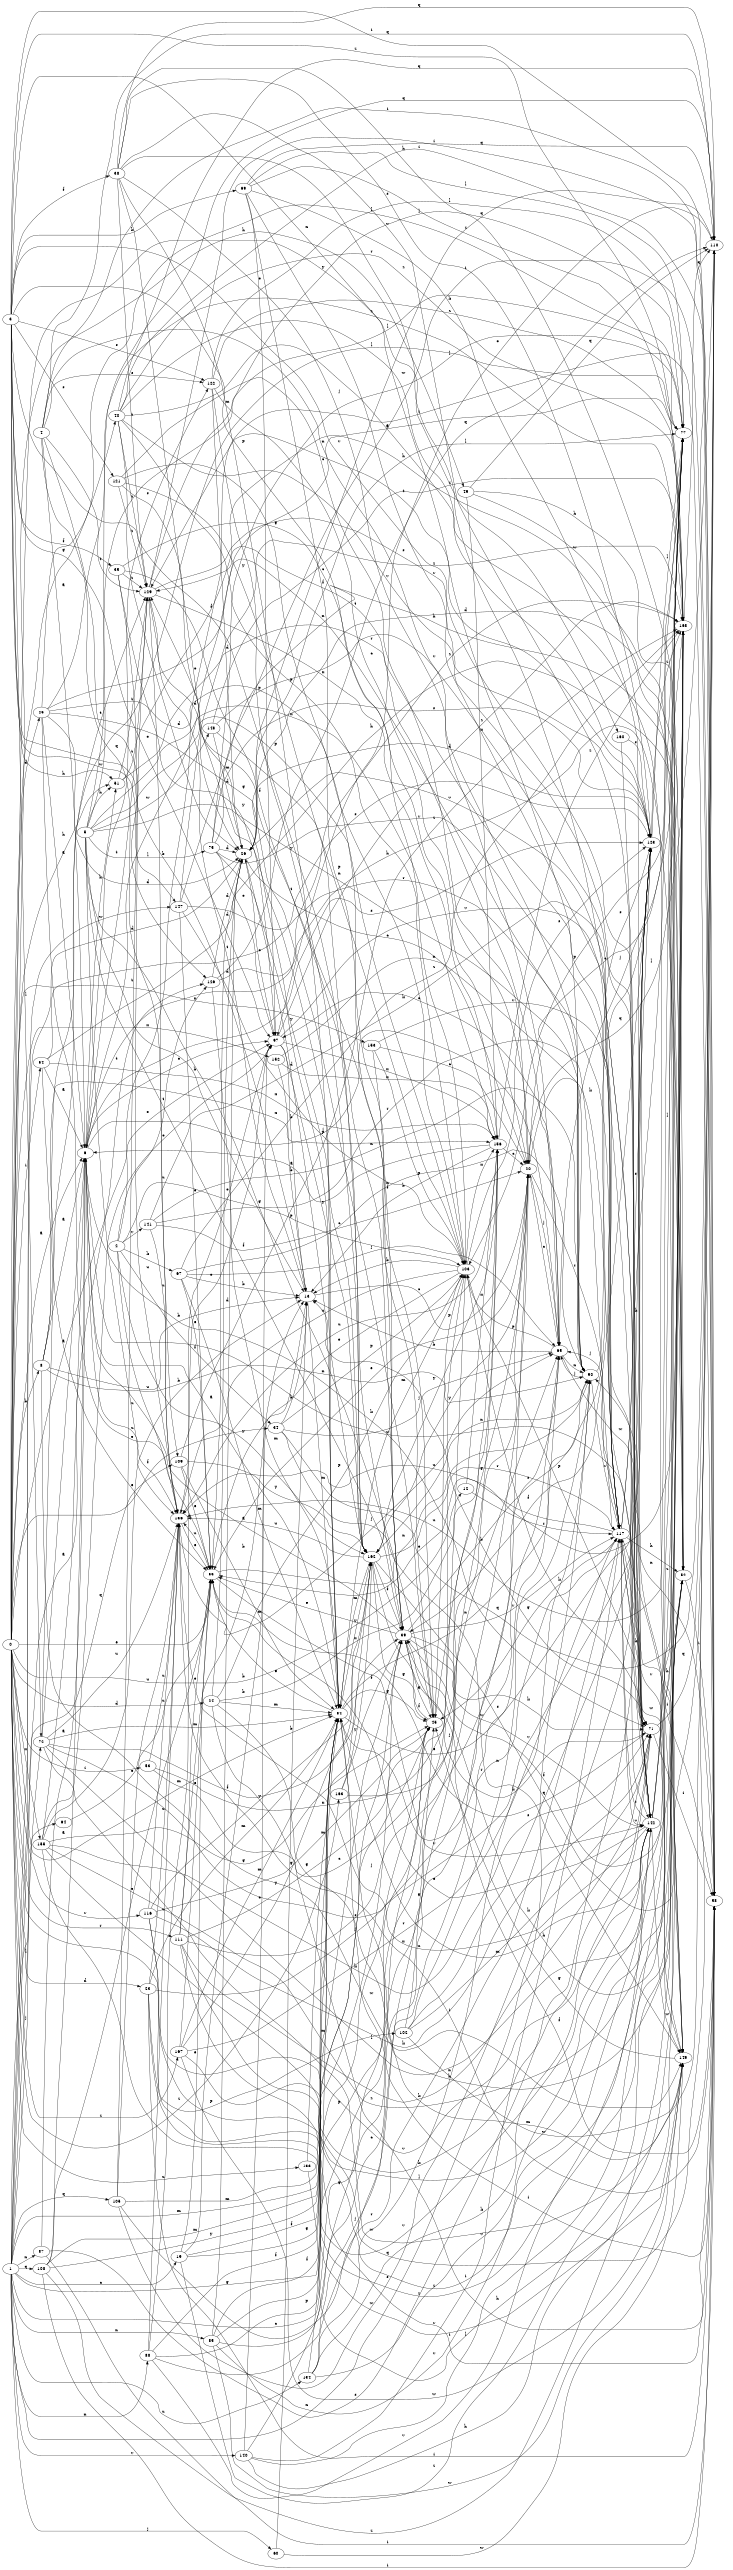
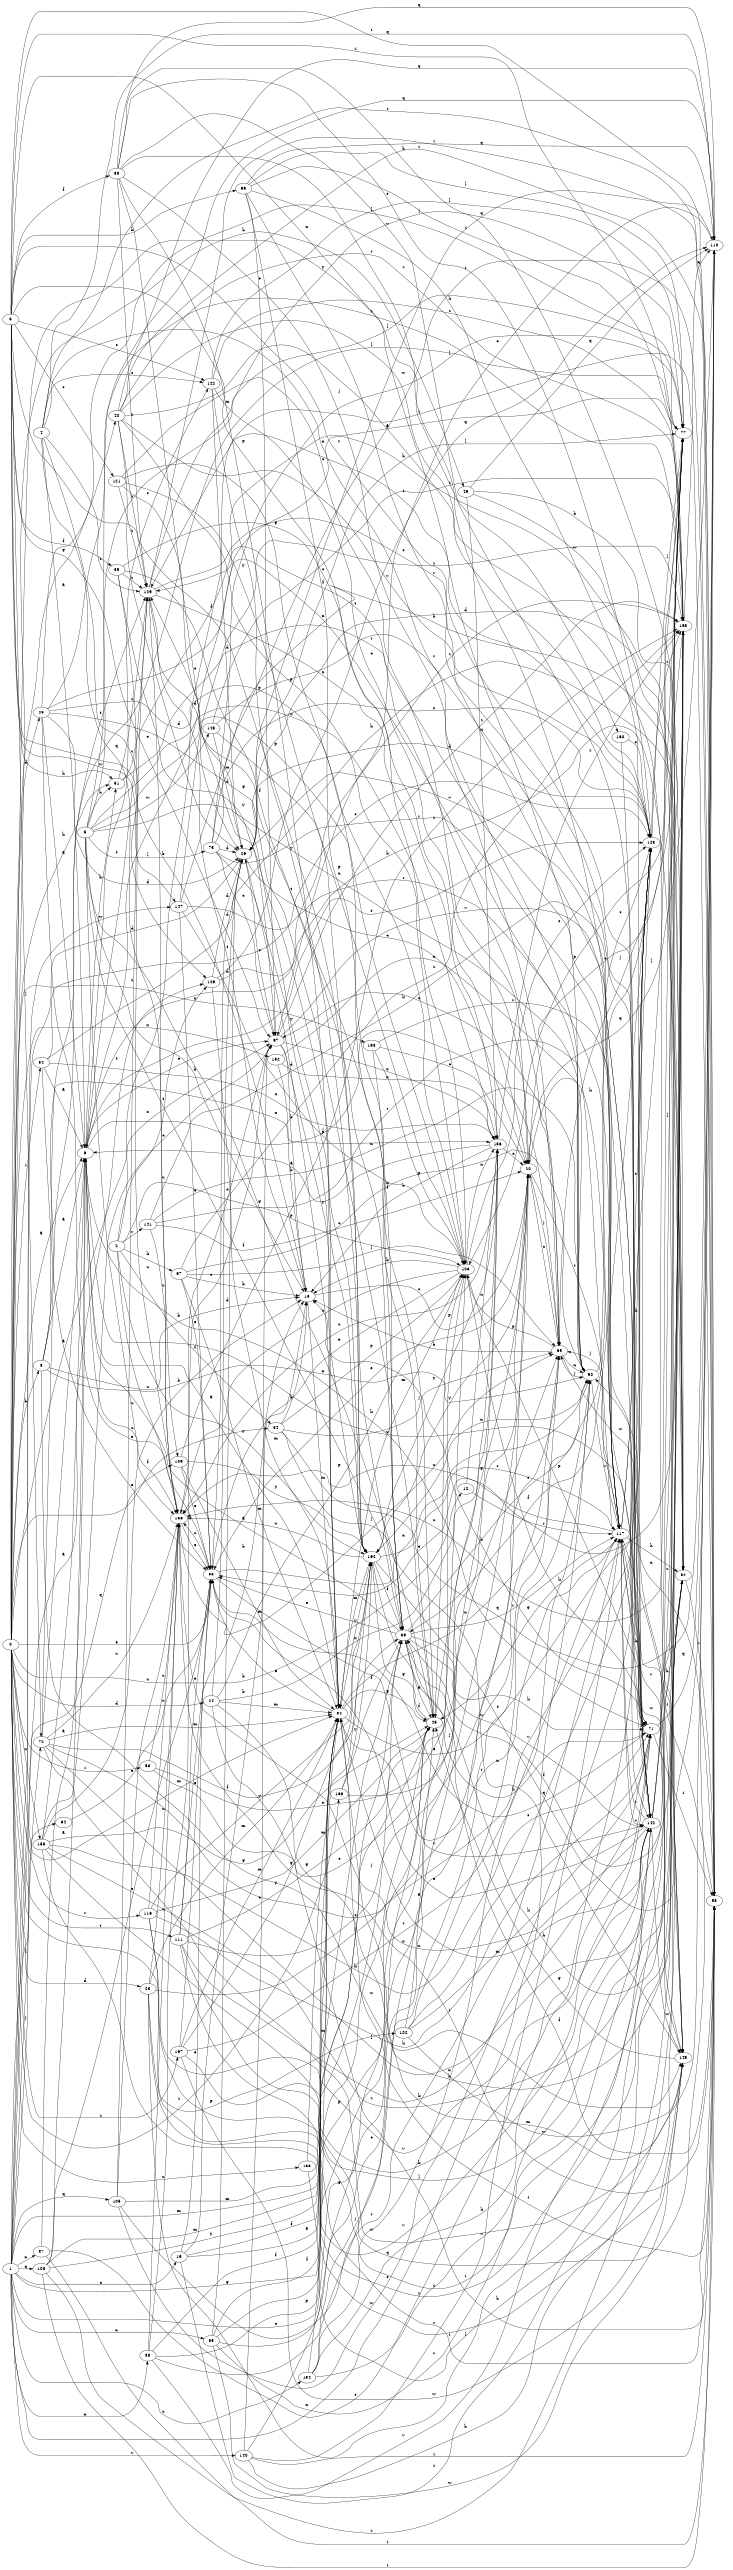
  strict digraph {
    rankdir=LR
    0
    6
    8
    12
    23
    24
    25
    33
    34
    40
    49
    51
    53
    54
    84
    97
    102
    111
    116
    133
    152
    153
    155
    160
    163
    167
    136
    122
    129
    52
    65
    71
    123
    149
    90
    13
    77
    156
    117
    58
    142
    168
    26
    103
    45
    110
    20
    162
    39
    1
    19
-   60
    64
    72
    85
    87
    88
    105
    108
    109
    126
    134
    140
    147
    2
    67
    141
    3
    35
    38
    69
    121
    4
    5
    75
    148
    0 -> 6 [label=a]
    0 -> 8 [label=b]
    0 -> 12 [label=b]
    0 -> 23 [label=d]
    0 -> 24 [label=d]
    0 -> 25 [label=d]
    0 -> 33 [label=e]
    0 -> 34 [label=f]
    0 -> 40 [label=g]
    0 -> 49 [label=h]
    0 -> 51 [label=h]
    0 -> 53 [label=i]
    0 -> 54 [label=i]
    0 -> 84 [label=m]
    0 -> 97 [label=o]
    0 -> 102 [label=p]
    0 -> 111 [label=r]
    0 -> 116 [label=r]
    0 -> 133 [label=u]
    0 -> 152 [label=x]
    0 -> 153 [label=x]
    0 -> 155 [label=x]
    0 -> 160 [label=y]
    0 -> 163 [label=z]
    0 -> 167 [label=z]
    6 -> 51 [label=h]
    6 -> 97 [label=o]
    6 -> 136 [label=u]
    6 -> 122 [label=s]
    6 -> 129 [label=t]
    6 -> 52 [label=h]
    6 -> 65 [label=j]
    6 -> 71 [label=k]
    6 -> 123 [label=s]
    6 -> 149 [label=w]
    8 -> 6 [label=a]
    8 -> 149 [label=w]
    8 -> 90 [label=n]
    8 -> 13 [label=b]
    8 -> 77 [label=l]
    8 -> 156 [label=x]
    12 -> 156 [label=x]
    12 -> 117 [label=r]
    23 -> 84 [label=m]
    23 -> 136 [label=u]
    23 -> 65 [label=j]
    23 -> 58 [label=i]
    23 -> 142 [label=v]
    23 -> 168 [label=z]
    24 -> 84 [label=m]
    24 -> 52 [label=h]
    24 -> 156 [label=x]
    24 -> 58 [label=i]
    24 -> 26 [label=d]
    24 -> 103 [label=p]
    25 -> 6 [label=a]
    25 -> 33 [label=e]
    25 -> 90 [label=n]
    25 -> 77 [label=l]
    25 -> 168 [label=z]
    25 -> 26 [label=d]
    25 -> 103 [label=p]
    25 -> 45 [label=g]
    33 -> 136 [label=u]
    33 -> 90 [label=n]
    33 -> 142 [label=v]
    33 -> 26 [label=d]
    34 -> 65 [label=j]
    34 -> 149 [label=w]
    34 -> 13 [label=b]
    34 -> 103 [label=p]
    34 -> 110 [label=q]
    40 -> 129 [label=t]
    40 -> 123 [label=s]
    40 -> 149 [label=w]
    40 -> 58 [label=i]
    40 -> 142 [label=v]
    40 -> 168 [label=z]
    40 -> 26 [label=d]
    40 -> 103 [label=p]
    40 -> 110 [label=q]
    49 -> 52 [label=h]
    49 -> 149 [label=w]
    49 -> 156 [label=x]
    49 -> 110 [label=q]
    51 -> 129 [label=t]
    51 -> 52 [label=h]
    51 -> 117 [label=r]
    53 -> 136 [label=u]
    53 -> 156 [label=x]
    53 -> 20 [label=c]
    54 -> 6 [label=a]
    54 -> 33 [label=e]
    54 -> 52 [label=h]
    54 -> 123 [label=s]
    54 -> 156 [label=x]
    84 -> 6 [label=a]
    84 -> 33 [label=e]
    84 -> 123 [label=s]
    84 -> 90 [label=n]
    84 -> 117 [label=r]
    84 -> 58 [label=i]
    84 -> 26 [label=d]
    84 -> 45 [label=g]
    84 -> 162 [label=y]
    97 -> 13 [label=b]
    97 -> 156 [label=x]
    97 -> 142 [label=v]
    97 -> 168 [label=z]
    97 -> 162 [label=y]
    102 -> 71 [label=k]
    102 -> 123 [label=s]
    102 -> 149 [label=w]
    102 -> 90 [label=n]
    102 -> 45 [label=g]
    111 -> 33 [label=e]
    111 -> 65 [label=j]
    111 -> 71 [label=k]
    111 -> 13 [label=b]
    111 -> 58 [label=i]
    111 -> 168 [label=z]
    111 -> 45 [label=g]
    116 -> 136 [label=u]
    116 -> 71 [label=k]
    116 -> 77 [label=l]
    116 -> 142 [label=v]
    116 -> 45 [label=g]
    116 -> 162 [label=y]
    133 -> 84 [label=m]
    133 -> 52 [label=h]
    152 -> 90 [label=n]
    152 -> 13 [label=b]
    152 -> 156 [label=x]
    153 -> 142 [label=v]
    153 -> 103 [label=p]
    153 -> 20 [label=c]
    153 -> 39 [label=f]
    155 -> 6 [label=a]
    155 -> 97 [label=o]
    155 -> 71 [label=k]
    155 -> 149 [label=w]
    155 -> 13 [label=b]
    155 -> 168 [label=z]
    155 -> 45 [label=g]
    155 -> 110 [label=q]
    160 -> 71 [label=k]
    160 -> 123 [label=s]
    163 -> 65 [label=j]
    163 -> 162 [label=y]
    163 -> 39 [label=f]
    167 -> 33 [label=e]
    167 -> 84 [label=m]
    167 -> 71 [label=k]
    167 -> 149 [label=w]
    167 -> 117 [label=r]
    167 -> 162 [label=y]
    136 -> 33 [label=e]
    136 -> 97 [label=o]
    136 -> 65 [label=j]
    136 -> 58 [label=i]
    122 -> 77 [label=l]
    122 -> 168 [label=z]
    122 -> 26 [label=d]
    122 -> 20 [label=c]
    122 -> 162 [label=y]
    129 -> 136 [label=u]
    129 -> 123 [label=s]
    129 -> 77 [label=l]
    129 -> 156 [label=x]
    129 -> 58 [label=i]
    129 -> 26 [label=d]
    52 -> 58 [label=i]
    52 -> 26 [label=d]
    52 -> 39 [label=f]
    65 -> 97 [label=o]
    65 -> 129 [label=t]
    65 -> 149 [label=w]
    65 -> 90 [label=n]
    65 -> 13 [label=b]
    65 -> 103 [label=p]
    65 -> 20 [label=c]
    71 -> 33 [label=e]
    71 -> 13 [label=b]
    71 -> 58 [label=i]
    71 -> 103 [label=p]
    71 -> 110 [label=q]
    123 -> 129 [label=t]
    123 -> 77 [label=l]
    123 -> 168 [label=z]
    123 -> 26 [label=d]
    123 -> 39 [label=f]
    149 -> 117 [label=r]
    149 -> 45 [label=g]
    90 -> 65 [label=j]
    90 -> 123 [label=s]
    90 -> 117 [label=r]
    13 -> 84 [label=m]
    13 -> 129 [label=t]
    13 -> 20 [label=c]
    77 -> 6 [label=a]
    77 -> 136 [label=u]
    77 -> 65 [label=j]
    77 -> 103 [label=p]
    156 -> 6 [label=a]
    156 -> 136 [label=u]
    156 -> 13 [label=b]
    156 -> 168 [label=z]
    156 -> 20 [label=c]
    156 -> 162 [label=y]
    117 -> 33 [label=e]
    117 -> 52 [label=h]
    117 -> 65 [label=j]
    117 -> 71 [label=k]
    117 -> 123 [label=s]
    117 -> 149 [label=w]
    117 -> 77 [label=l]
    117 -> 58 [label=i]
    117 -> 142 [label=v]
    117 -> 45 [label=g]
    58 -> 90 [label=n]
    58 -> 39 [label=f]
    142 -> 33 [label=e]
    142 -> 84 [label=m]
    142 -> 136 [label=u]
    142 -> 52 [label=h]
    142 -> 149 [label=w]
    142 -> 77 [label=l]
    142 -> 117 [label=r]
    142 -> 168 [label=z]
    168 -> 136 [label=u]
    168 -> 110 [label=q]
    168 -> 20 [label=c]
    26 -> 97 [label=o]
    26 -> 77 [label=l]
    26 -> 142 [label=v]
    26 -> 110 [label=q]
    26 -> 20 [label=c]
    103 -> 33 [label=e]
    103 -> 84 [label=m]
    103 -> 136 [label=u]
    103 -> 71 [label=k]
    103 -> 123 [label=s]
    103 -> 13 [label=b]
    103 -> 156 [label=x]
    45 -> 129 [label=t]
    45 -> 103 [label=p]
    45 -> 39 [label=f]
    110 -> 84 [label=m]
    110 -> 97 [label=o]
    20 -> 33 [label=e]
    20 -> 65 [label=j]
    20 -> 71 [label=k]
    20 -> 117 [label=r]
    20 -> 45 [label=g]
    20 -> 110 [label=q]
    20 -> 162 [label=y]
    162 -> 84 [label=m]
    162 -> 136 [label=u]
    162 -> 71 [label=k]
    162 -> 90 [label=n]
    162 -> 117 [label=r]
    162 -> 45 [label=g]
    162 -> 110 [label=q]
    162 -> 39 [label=f]
    39 -> 6 [label=a]
    39 -> 33 [label=e]
    39 -> 52 [label=h]
    39 -> 71 [label=k]
    39 -> 123 [label=s]
    39 -> 117 [label=r]
    39 -> 142 [label=v]
    39 -> 45 [label=g]
    1 -> 84 [label=m]
    1 -> 90 [label=n]
    1 -> 26 [label=d]
    1 -> 45 [label=g]
    1 -> 20 [label=c]
    1 -> 19 [label=c]
-   1 -> 60 [label=j]
    1 -> 64 [label=j]
    1 -> 72 [label=l]
    1 -> 85 [label=n]
    1 -> 87 [label=n]
    1 -> 88 [label=n]
    1 -> 105 [label=q]
    1 -> 108 [label=q]
    1 -> 109 [label=q]
    1 -> 126 [label=t]
    1 -> 134 [label=u]
    1 -> 140 [label=v]
    1 -> 147 [label=w]
    19 -> 33 [label=e]
    19 -> 13 [label=b]
    19 -> 168 [label=z]
    19 -> 45 [label=g]
    19 -> 39 [label=f]
-   60 -> 149 [label=w]
-   60 -> 13 [label=b]
    64 -> 33 [label=e]
    72 -> 6 [label=a]
    72 -> 84 [label=m]
    72 -> 136 [label=u]
    72 -> 129 [label=t]
    72 -> 123 [label=s]
    72 -> 149 [label=w]
    72 -> 77 [label=l]
    72 -> 39 [label=f]
    85 -> 149 [label=w]
    85 -> 142 [label=v]
    85 -> 26 [label=d]
    85 -> 103 [label=p]
    85 -> 20 [label=c]
    85 -> 39 [label=f]
    87 -> 6 [label=a]
    87 -> 123 [label=s]
    87 -> 58 [label=i]
    88 -> 97 [label=o]
    88 -> 136 [label=u]
    88 -> 65 [label=j]
    88 -> 142 [label=v]
    88 -> 103 [label=p]
    88 -> 39 [label=f]
    105 -> 84 [label=m]
    105 -> 136 [label=u]
    105 -> 129 [label=t]
    105 -> 123 [label=s]
    105 -> 117 [label=r]
    108 -> 6 [label=a]
    108 -> 33 [label=e]
    108 -> 84 [label=m]
    108 -> 58 [label=i]
    108 -> 168 [label=z]
    108 -> 162 [label=y]
    109 -> 33 [label=e]
    109 -> 84 [label=m]
    109 -> 168 [label=z]
    109 -> 162 [label=y]
    126 -> 84 [label=m]
    126 -> 168 [label=z]
    126 -> 26 [label=d]
    126 -> 110 [label=q]
    134 -> 84 [label=m]
    134 -> 71 [label=k]
    134 -> 90 [label=n]
    134 -> 156 [label=x]
    134 -> 142 [label=v]
    140 -> 97 [label=o]
    140 -> 52 [label=h]
    140 -> 77 [label=l]
    140 -> 117 [label=r]
    140 -> 45 [label=g]
    147 -> 33 [label=e]
    147 -> 52 [label=h]
    147 -> 117 [label=r]
    147 -> 168 [label=z]
    147 -> 103 [label=p]
    2 -> 34 [label=f]
    2 -> 136 [label=u]
    2 -> 58 [label=i]
    2 -> 103 [label=p]
    2 -> 162 [label=y]
    2 -> 126 [label=t]
    2 -> 67 [label=k]
    2 -> 141 [label=v]
    67 -> 33 [label=e]
    67 -> 84 [label=m]
    67 -> 65 [label=j]
    67 -> 90 [label=n]
    67 -> 13 [label=b]
    67 -> 168 [label=z]
    141 -> 136 [label=u]
    141 -> 71 [label=k]
    141 -> 90 [label=n]
    141 -> 117 [label=r]
    141 -> 20 [label=c]
    3 -> 51 [label=h]
    3 -> 97 [label=o]
    3 -> 122 [label=s]
    3 -> 90 [label=n]
    3 -> 13 [label=b]
    3 -> 58 [label=i]
    3 -> 142 [label=v]
    3 -> 168 [label=z]
    3 -> 103 [label=p]
    3 -> 39 [label=f]
    3 -> 72 [label=l]
    3 -> 147 [label=w]
    3 -> 35 [label=f]
    3 -> 38 [label=f]
    3 -> 69 [label=k]
    3 -> 121 [label=s]
    35 -> 136 [label=u]
    35 -> 129 [label=t]
    35 -> 20 [label=c]
    35 -> 162 [label=y]
    35 -> 39 [label=f]
    38 -> 84 [label=m]
    38 -> 97 [label=o]
    38 -> 129 [label=t]
    38 -> 52 [label=h]
    38 -> 65 [label=j]
    38 -> 123 [label=s]
    38 -> 117 [label=r]
    38 -> 142 [label=v]
    38 -> 110 [label=q]
    69 -> 97 [label=o]
    69 -> 71 [label=k]
    69 -> 77 [label=l]
    69 -> 117 [label=r]
    69 -> 168 [label=z]
    69 -> 110 [label=q]
    69 -> 39 [label=f]
    121 -> 84 [label=m]
    121 -> 129 [label=t]
    121 -> 45 [label=g]
    121 -> 20 [label=c]
    121 -> 162 [label=y]
    4 -> 6 [label=a]
    4 -> 122 [label=s]
    4 -> 129 [label=t]
    4 -> 90 [label=n]
    4 -> 58 [label=i]
    4 -> 110 [label=q]
    4 -> 109 [label=q]
    4 -> 126 [label=t]
    5 -> 51 [label=h]
    5 -> 136 [label=u]
    5 -> 90 [label=n]
    5 -> 13 [label=b]
    5 -> 77 [label=l]
    5 -> 156 [label=x]
    5 -> 103 [label=p]
    5 -> 45 [label=g]
    5 -> 110 [label=q]
    5 -> 39 [label=f]
    5 -> 75 [label=l]
    5 -> 148 [label=w]
    75 -> 97 [label=o]
    75 -> 123 [label=s]
    75 -> 77 [label=l]
    75 -> 117 [label=r]
    75 -> 58 [label=i]
    75 -> 26 [label=d]
    75 -> 162 [label=y]
    148 -> 142 [label=v]
    148 -> 168 [label=z]
    148 -> 26 [label=d]
    148 -> 103 [label=p]
  }
